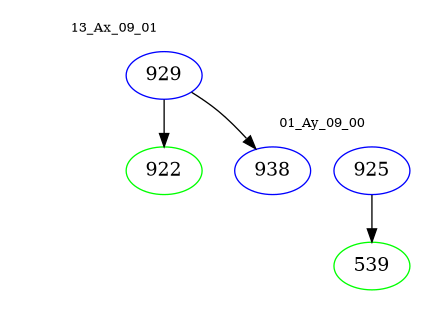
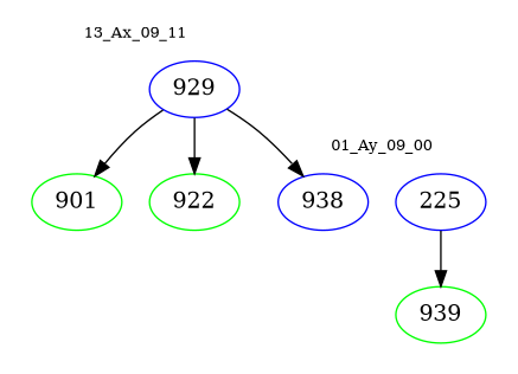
  digraph {
    node [color=blue]
    edge [color=black]
-   n1 [label=925]
-   n2 [color=green label=539]
+   n1 [label=225]
+   n2 [color=green label=939]
    n3 [label=938]
    n4 [label=929]
+   n5 [color=green label=901]
    n6 [color=green label=922]
    subgraph cluster_1 {
      color=white
      fontsize=10
      label="01_Ay_09_00"
      n1
      n2
      n3
    }
    subgraph cluster_2 {
      color=white
      fontsize=10
-     label="13_Ax_09_01"
+     label="13_Ax_09_11"
      n4
+     n5
      n6
    }
    n1 -> n2
    n4 -> n3
+   n4 -> n5
    n4 -> n6
  }
